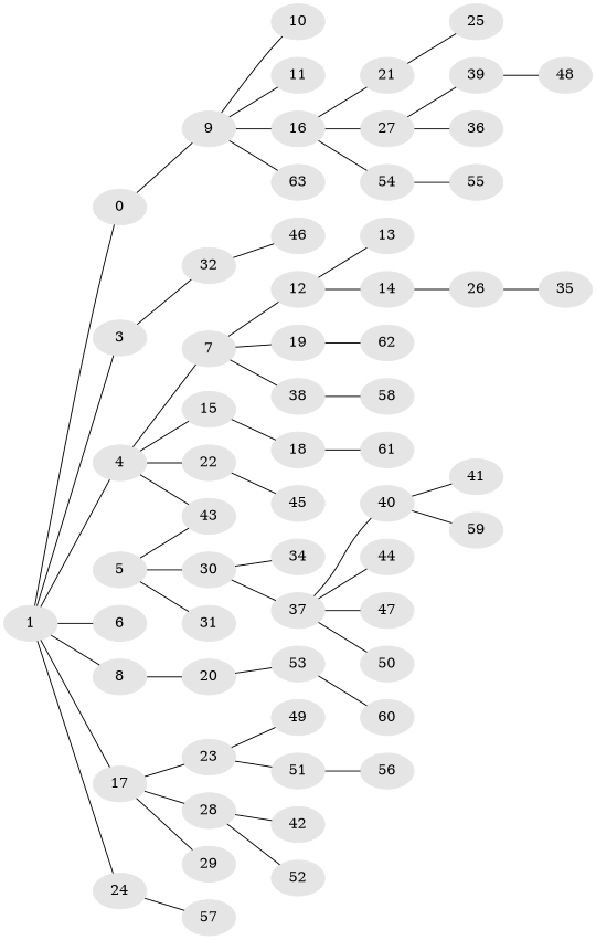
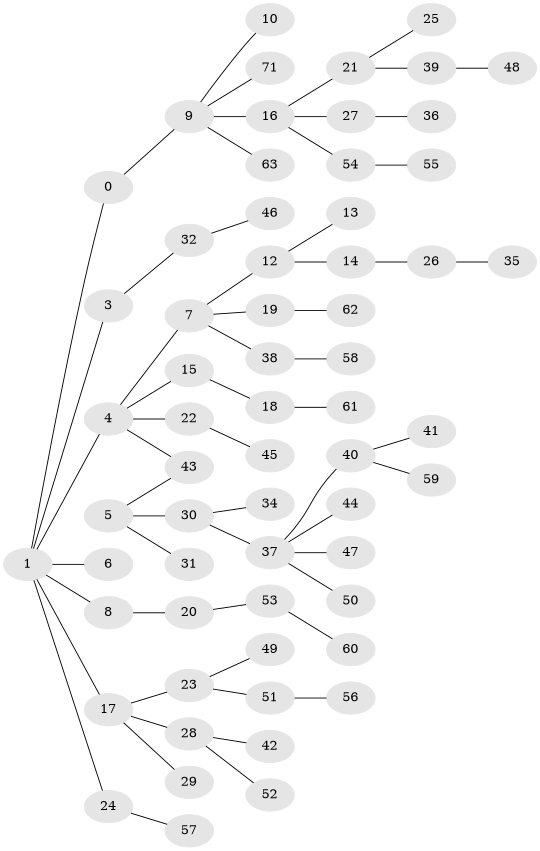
  graph {
    rankdir=LR
    node [color=gray90 style=filled]
    n1 [label=0]
    1
    3
    4
    6
    8
    17
    24
    9
    32
    7
    15
    22
    43
    20
    23
    28
    29
    57
    10
-   11
+   11 [label=71]
    16
    63
    46
    5
    30
    31
    12
    19
    38
    18
    45
    34
    37
    13
    14
    62
    58
    53
    21
    27
    54
    26
    35
    61
    25
    36
    39
    55
    49
    51
    42
    52
    60
    56
    48
    40
    44
    47
    50
    41
    59
    n1 -- 9
    1 -- n1
    1 -- 3
    1 -- 4
    1 -- 6
    1 -- 8
    1 -- 17
    1 -- 24
    3 -- 32
    4 -- 7
    4 -- 15
    4 -- 22
    4 -- 43
    8 -- 20
    17 -- 23
    17 -- 28
    17 -- 29
    24 -- 57
    9 -- 10
    9 -- 11
    9 -- 16
    9 -- 63
    32 -- 46
    7 -- 12
    7 -- 19
    7 -- 38
    15 -- 18
    22 -- 45
    20 -- 53
    23 -- 49
    23 -- 51
    28 -- 42
    28 -- 52
    16 -- 21
    16 -- 27
    16 -- 54
    5 -- 43
    5 -- 30
    5 -- 31
    30 -- 34
    30 -- 37
    12 -- 13
    12 -- 14
    19 -- 62
    38 -- 58
    18 -- 61
    37 -- 40
    37 -- 44
    37 -- 47
    37 -- 50
    14 -- 26
    53 -- 60
    21 -- 25
    27 -- 36
-   27 -- 39
+   21 -- 39
    54 -- 55
    26 -- 35
    39 -- 48
    51 -- 56
    40 -- 41
    40 -- 59
  }
